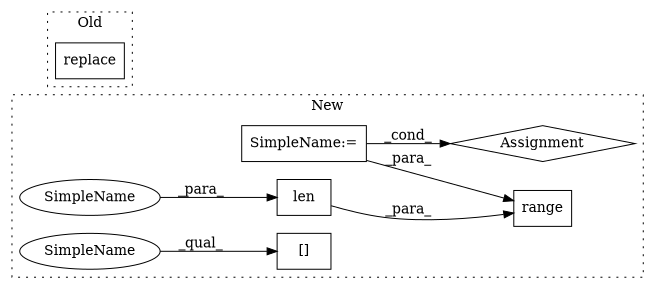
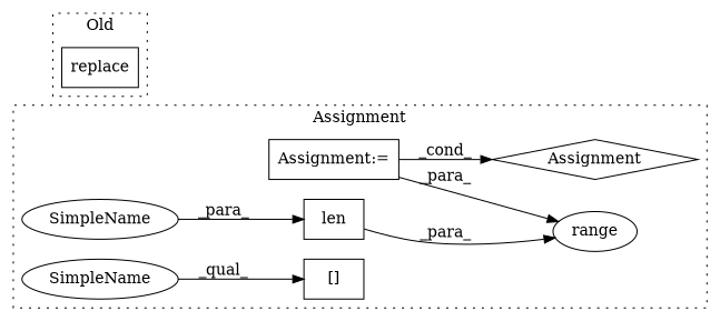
  digraph {
    rankdir=LR
    node [a=32 l="57,2" s="2481,2588" shape=box]
-   n1 [l="6,1" label=range s="2559,2587"]
-   n2 [a=7 label="SimpleName:="]
+   n1 [l="6,1" label=range s="2559,2587" shape=ellipse]
+   n2 [a=7 label="Assignment:="]
    n3 [a=70 label=Assignment shape=diamond]
    n4 [l="4,1" label=len s="2569,2583"]
    n5 [a=2 l="11,1" label="[]" s="2626,2667"]
    n6 [a=42 l=10 label=SimpleName s=2573 shape=ellipse]
    n7 [a=42 l=10 label=SimpleName s=2626 shape=ellipse]
    n8 [l="8,1" label=replace s="2677,2694"]
    subgraph cluster_1 {
-     label=New
+     label=Assignment
      style=dotted
      n1
      n2
      n3
      n4
      n5
      n6
      n7
    }
    subgraph cluster_2 {
      label=Old
      style=dotted
      n8
    }
    n2 -> n1 [label=_para_]
    n2 -> n3 [label=_cond_]
    n4 -> n1 [label=_para_]
    n6 -> n4 [label=_para_]
    n7 -> n5 [label=_qual_]
  }
